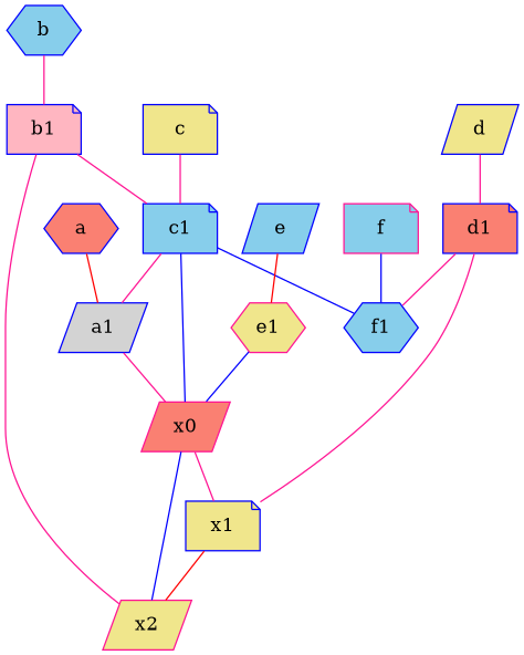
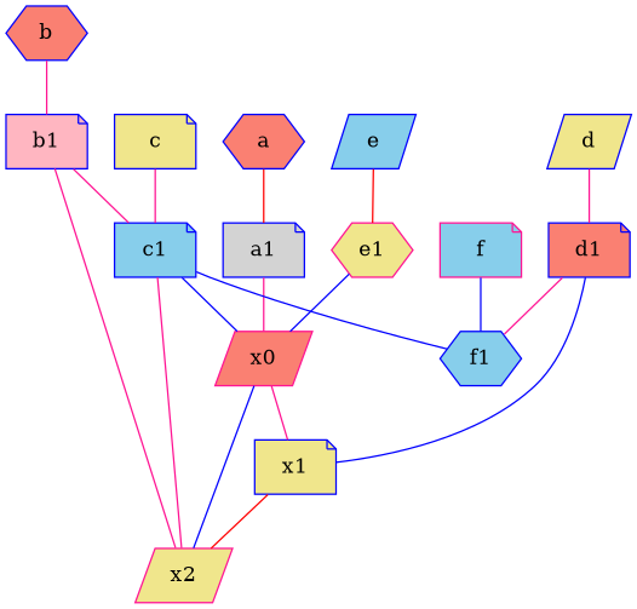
  graph {
    node [color=blue fillcolor=khaki labelfontsize=50 shape=note style=filled]
    edge [color=deeppink]
-   a1 [fillcolor=lightgrey shape=parallelogram]
+   a1 [fillcolor=lightgrey]
    x0 [color=deeppink fillcolor=salmon shape=parallelogram]
    x1
    x2 [color=deeppink shape=parallelogram]
-   b [fillcolor=skyblue shape=hexagon]
+   b [fillcolor=salmon shape=hexagon]
    b1 [fillcolor=lightpink]
    c1 [fillcolor=skyblue]
    a [fillcolor=salmon shape=hexagon]
    c
    f1 [fillcolor=skyblue shape=hexagon]
    e1 [color=deeppink shape=hexagon]
    d [shape=parallelogram]
    d1 [fillcolor=salmon]
    e [fillcolor=skyblue shape=parallelogram]
    f [color=deeppink fillcolor=skyblue]
    a1 -- x0
    x0 -- x1
    x0 -- x2 [color=blue]
    x1 -- x2 [color=red]
    b -- b1
    b1 -- x2
    b1 -- c1
    c1 -- x0 [color=blue]
-   c1 -- a1
+   c1 -- x2
    c1 -- f1 [color=blue]
    a -- a1 [color=red]
    c -- c1
    e1 -- x0 [color=blue]
    d -- d1
-   d1 -- x1
+   d1 -- x1 [color=blue]
    d1 -- f1
    e -- e1 [color=red]
    f -- f1 [color=blue]
  }
